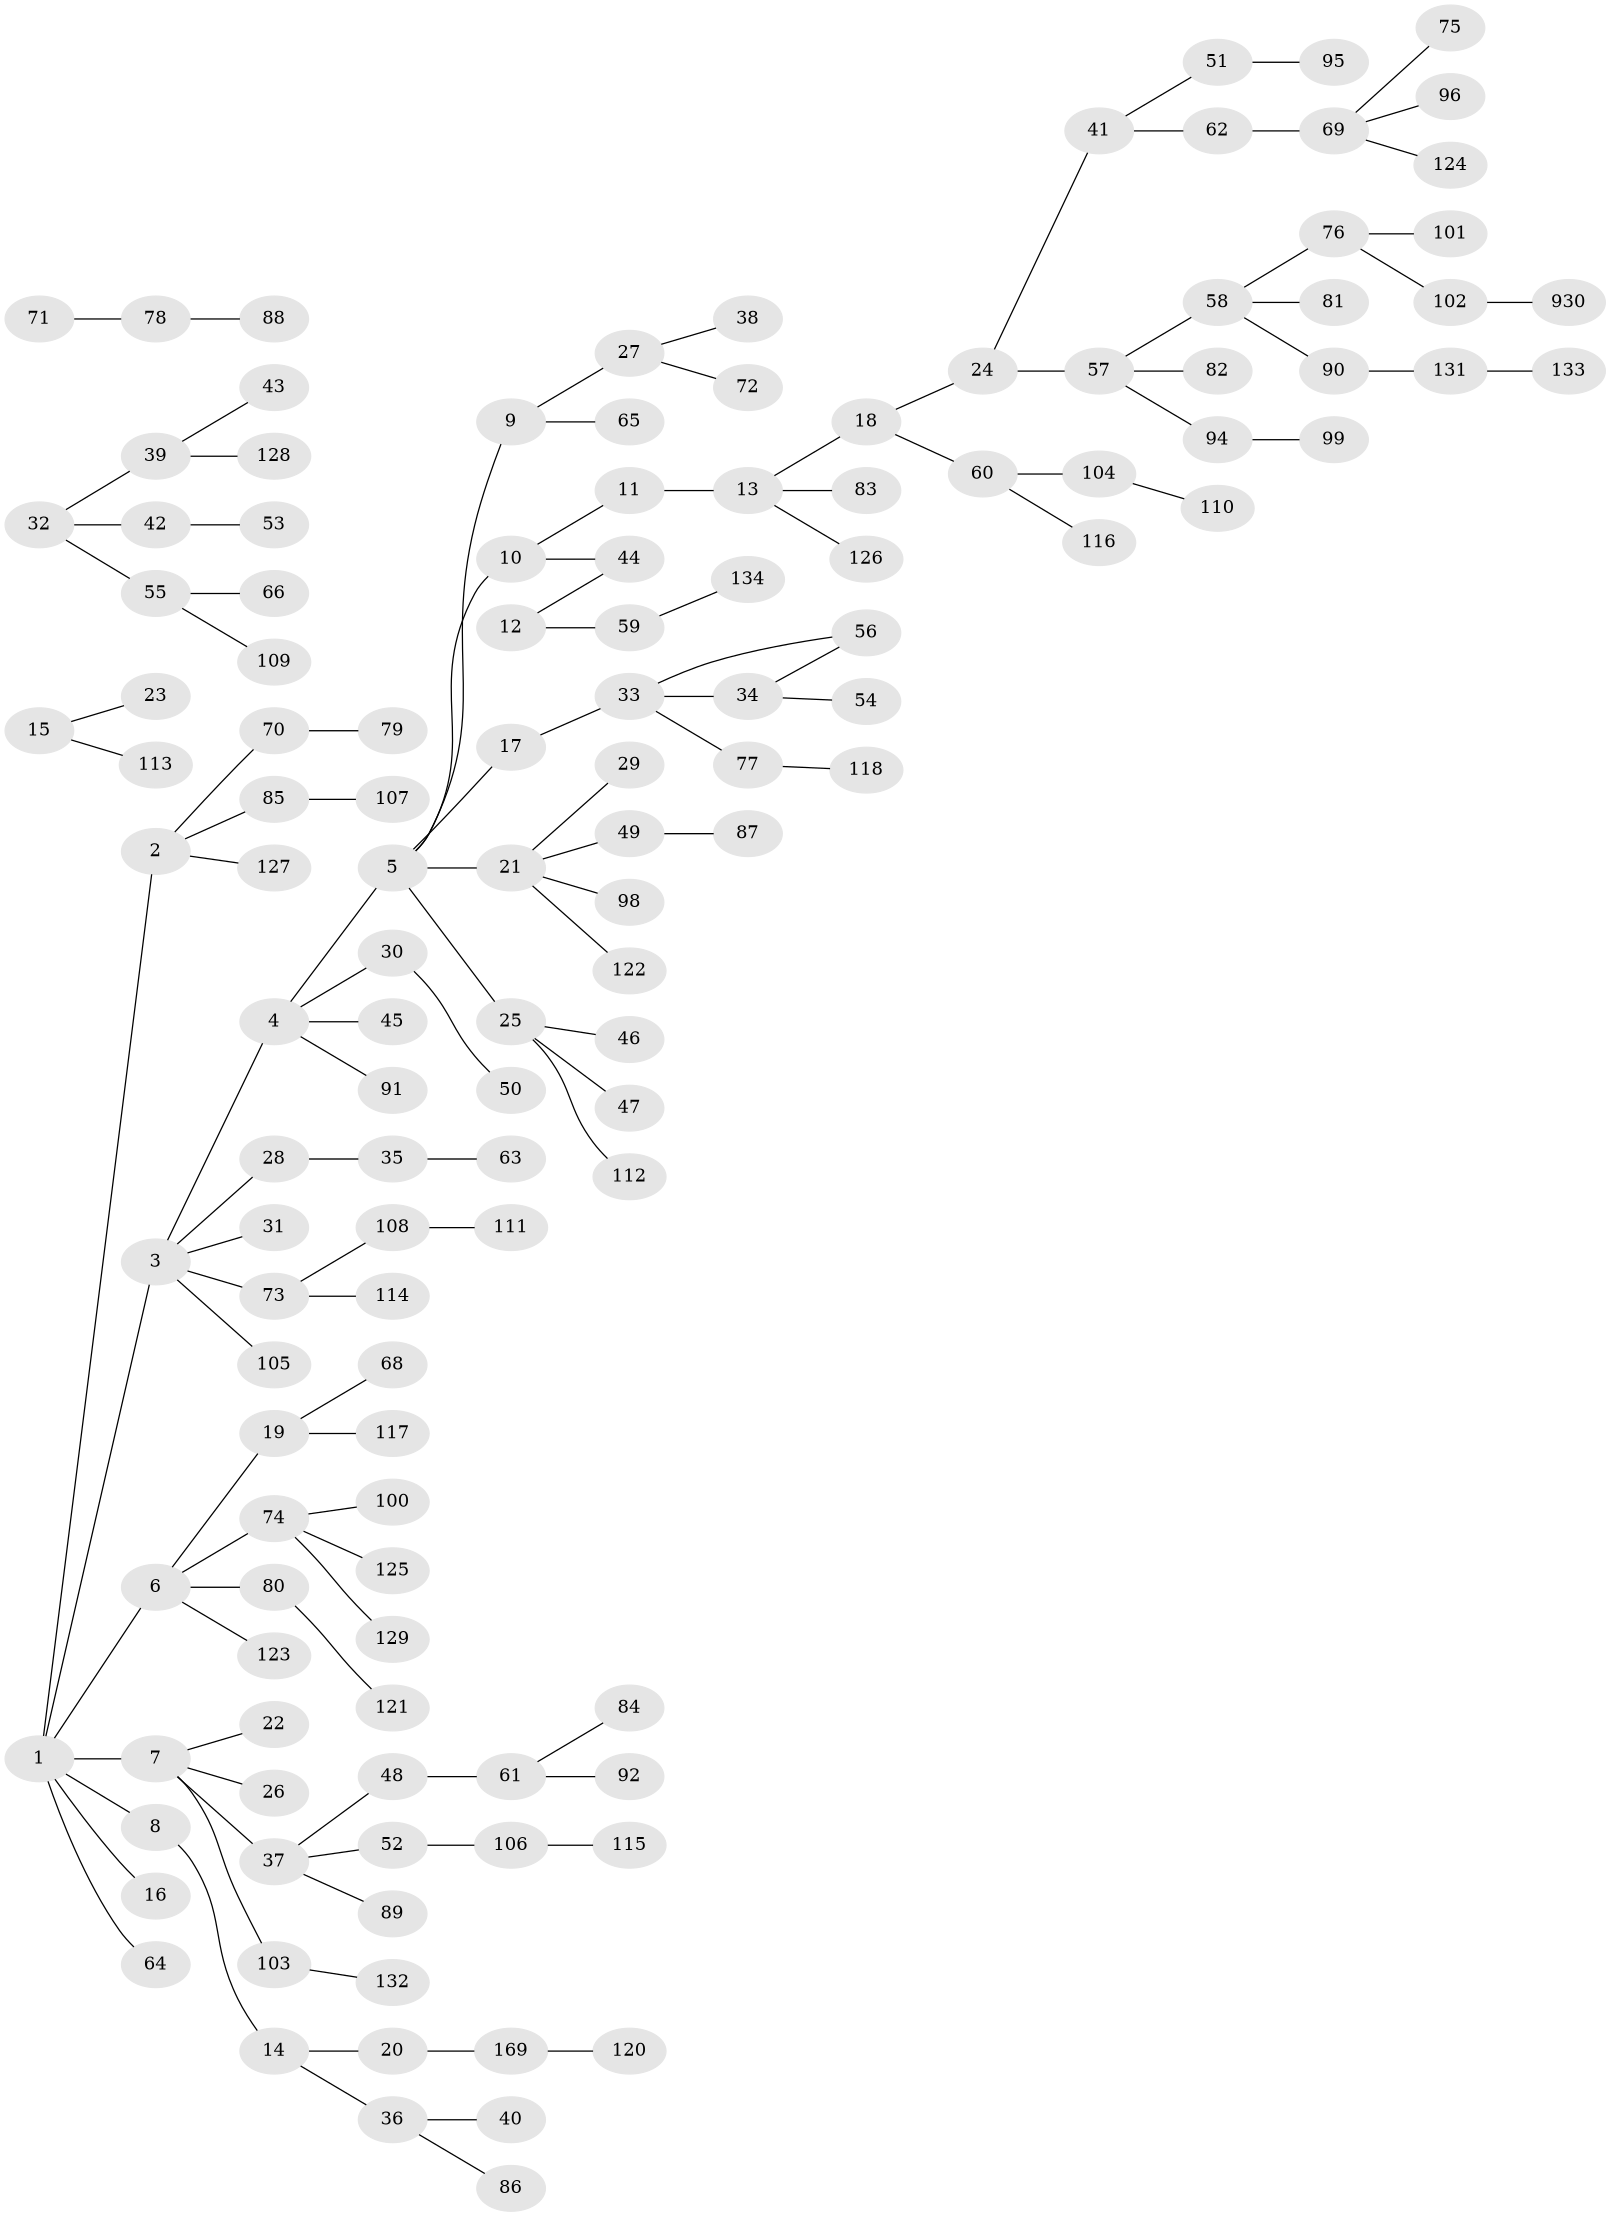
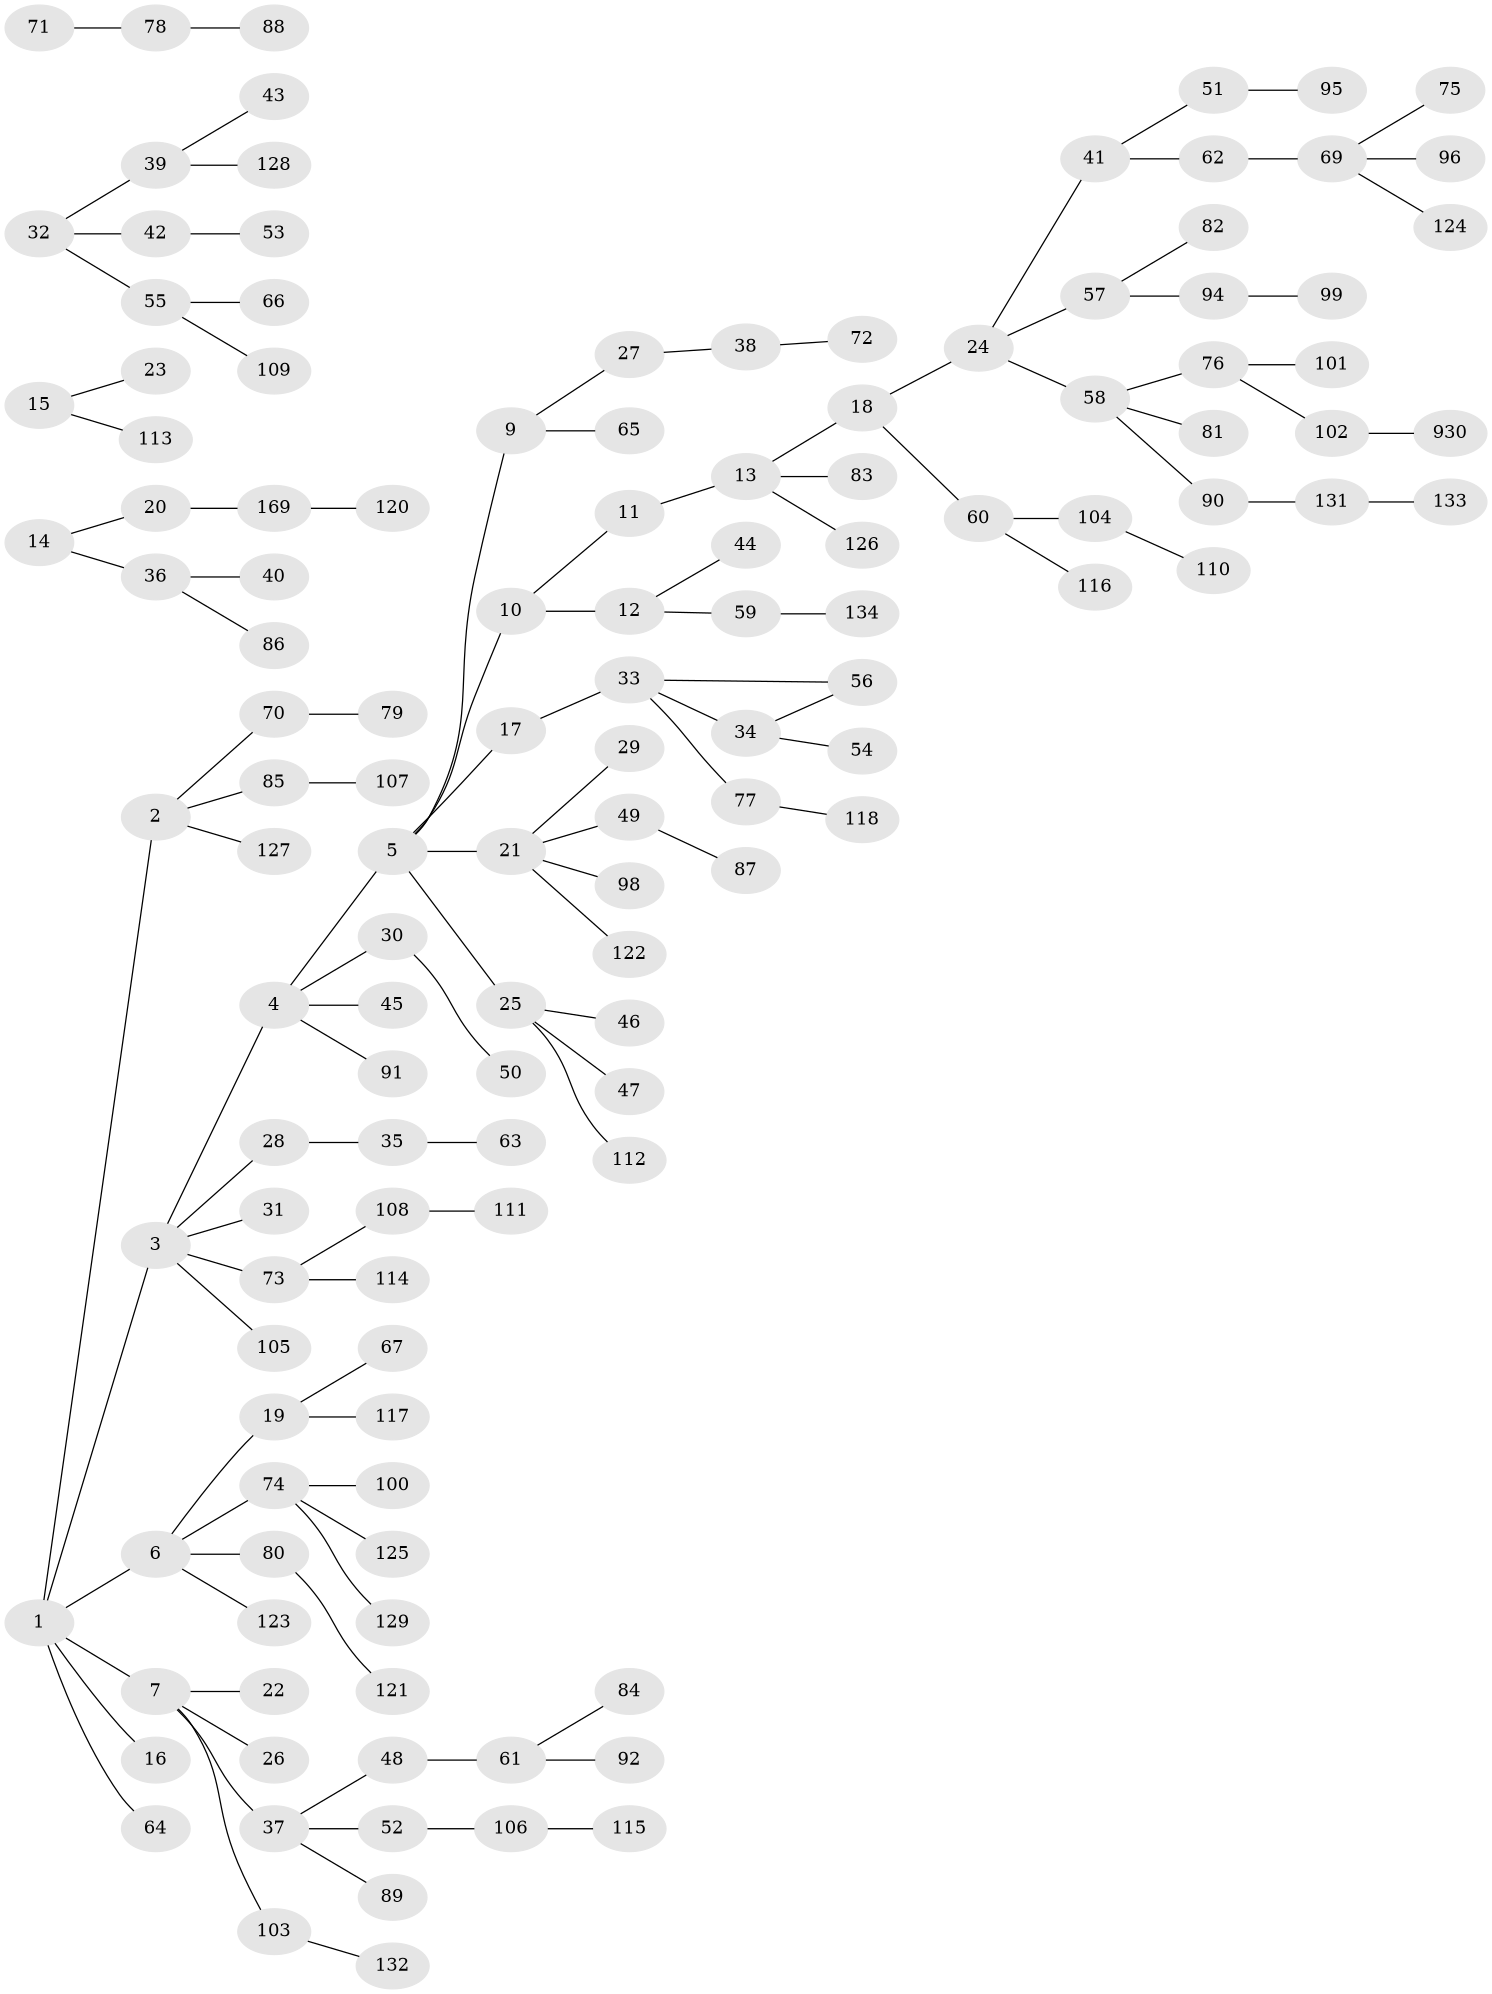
  graph {
    rankdir=LR
    node [color=gray90 style=filled]
    1
    2
    3
    6
    7
-   8
    16
    64
    70
    85
    127
    4
    28
    31
    73
    105
    19
    74
    80
    123
    22
    26
    37
    103
    14
    15
    23
    113
    79
    107
    5
    30
    45
    91
    35
    108
    114
    9
    10
    17
    21
    25
    50
    27
    65
    11
    12
    33
    29
    49
    98
    122
    46
    47
    112
-   68
+   68 [label=67]
    117
    100
    125
    129
    121
    48
    52
    89
    132
    20
    36
    38
    72
    13
    44
    59
    18
    83
    126
    134
    24
    60
    n79 [label=169]
    40
    86
    34
    77
    56
    41
    57
    104
    116
    120
    87
    32
    39
    42
    55
    51
    62
    58
    82
    94
    63
    43
    128
    53
    66
    109
    54
    71
    78
    118
    61
    106
    95
    69
    84
    92
    115
    76
    81
    90
    99
    101
    102
    131
    110
    75
    96
    124
    88
    111
    n130 [label=930]
    133
    1 -- 2
    1 -- 3
    1 -- 6
    1 -- 7
-   1 -- 8
    1 -- 16
    1 -- 64
    2 -- 70
    2 -- 85
    2 -- 127
    3 -- 4
    3 -- 28
    3 -- 31
    3 -- 73
    3 -- 105
    6 -- 19
    6 -- 74
    6 -- 80
    6 -- 123
    7 -- 22
    7 -- 26
    7 -- 37
    7 -- 103
-   8 -- 14
    70 -- 79
    85 -- 107
    4 -- 5
    4 -- 30
    4 -- 45
    4 -- 91
    28 -- 35
    73 -- 108
    73 -- 114
    19 -- 68
    19 -- 117
    74 -- 100
    74 -- 125
    74 -- 129
    80 -- 121
    37 -- 48
    37 -- 52
    37 -- 89
    103 -- 132
    14 -- 20
    14 -- 36
    15 -- 23
    15 -- 113
    5 -- 9
    5 -- 10
    5 -- 17
    5 -- 21
    5 -- 25
    30 -- 50
    35 -- 63
    108 -- 111
    9 -- 27
    9 -- 65
    10 -- 11
-   10 -- 44
+   10 -- 12
    17 -- 33
    21 -- 29
    21 -- 49
    21 -- 98
    21 -- 122
    25 -- 46
    25 -- 47
    25 -- 112
    27 -- 38
-   27 -- 72
+   38 -- 72
    11 -- 13
    12 -- 44
    12 -- 59
    33 -- 34
    33 -- 77
    33 -- 56
    49 -- 87
    48 -- 61
    52 -- 106
    20 -- n79
    36 -- 40
    36 -- 86
    13 -- 18
    13 -- 83
    13 -- 126
    59 -- 134
    18 -- 24
    18 -- 60
    24 -- 41
    24 -- 57
    60 -- 104
    60 -- 116
    n79 -- 120
    34 -- 56
    34 -- 54
    77 -- 118
    41 -- 51
    41 -- 62
-   57 -- 58
+   24 -- 58
    57 -- 82
    57 -- 94
    104 -- 110
    32 -- 39
    32 -- 42
    32 -- 55
    39 -- 43
    39 -- 128
    42 -- 53
    55 -- 66
    55 -- 109
    51 -- 95
    62 -- 69
    58 -- 76
    58 -- 81
    58 -- 90
    94 -- 99
    71 -- 78
    78 -- 88
    61 -- 84
    61 -- 92
    106 -- 115
    69 -- 75
    69 -- 96
    69 -- 124
    76 -- 101
    76 -- 102
    90 -- 131
    102 -- n130
    131 -- 133
  }
